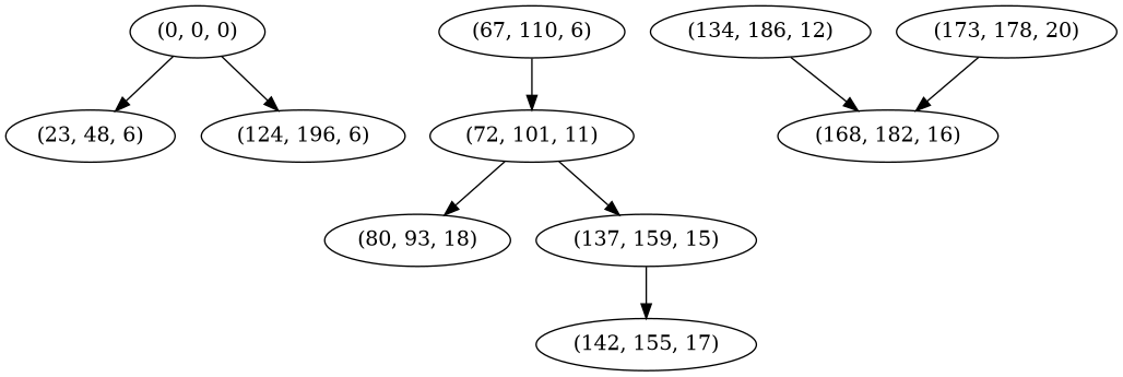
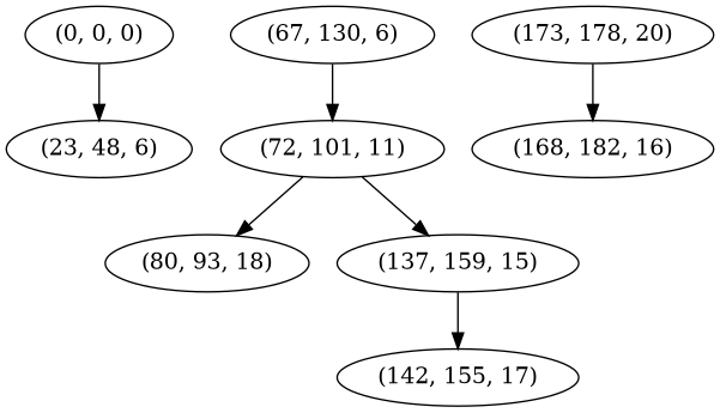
  digraph {
    "(0, 0, 0)"
    "(23, 48, 6)"
-   "(124, 196, 6)"
-   "(67, 110, 6)"
+   "(67, 110, 6)" [label="(67, 130, 6)"]
    "(72, 101, 11)"
    "(80, 93, 18)"
    "(137, 159, 15)"
-   "(134, 186, 12)"
    "(168, 182, 16)"
    "(142, 155, 17)"
    "(173, 178, 20)"
    "(0, 0, 0)" -> "(23, 48, 6)"
-   "(0, 0, 0)" -> "(124, 196, 6)"
    "(67, 110, 6)" -> "(72, 101, 11)"
    "(72, 101, 11)" -> "(80, 93, 18)"
    "(72, 101, 11)" -> "(137, 159, 15)"
    "(137, 159, 15)" -> "(142, 155, 17)"
-   "(134, 186, 12)" -> "(168, 182, 16)"
    "(173, 178, 20)" -> "(168, 182, 16)"
  }
